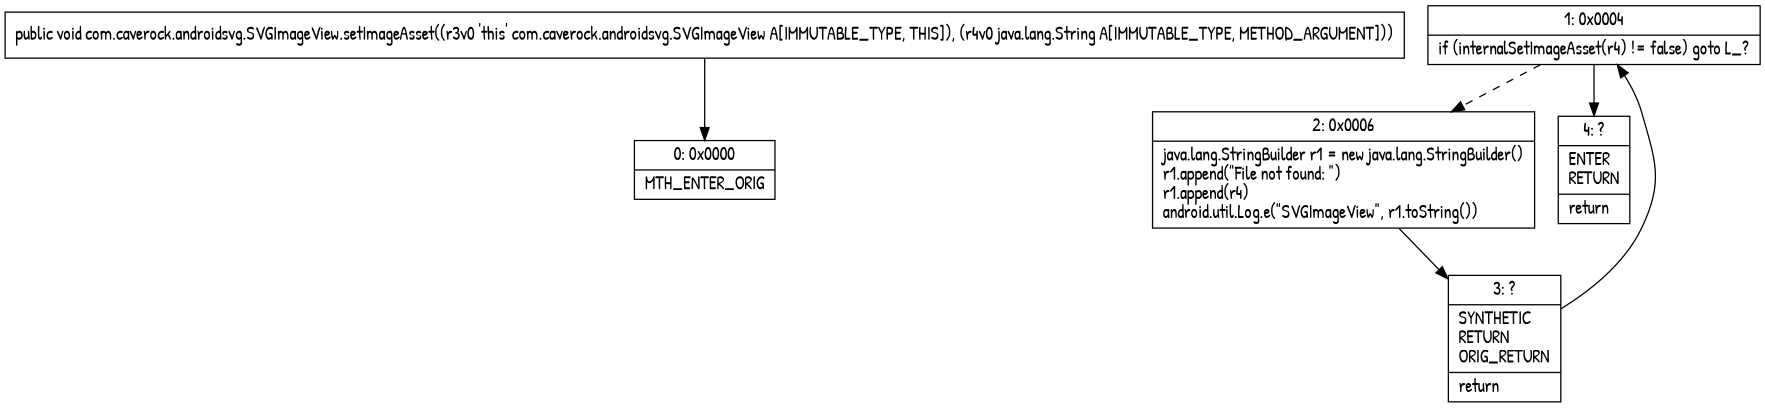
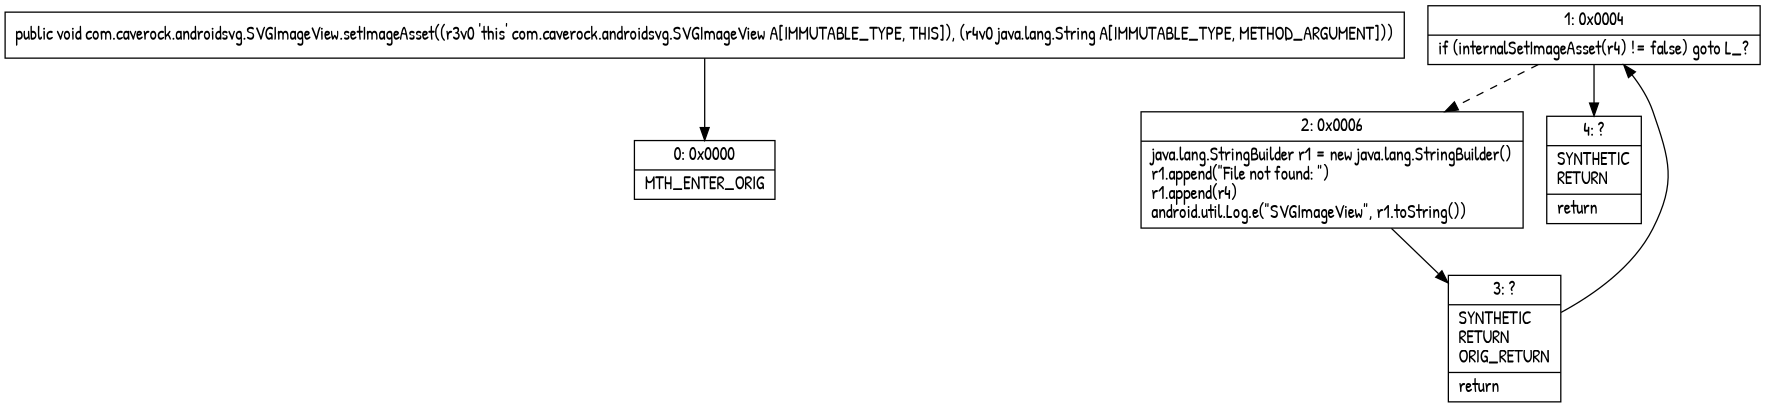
  digraph {
    fontname="Patrick Hand"
    node [fontname="Patrick Hand" shape=record]
    edge [fontname="Patrick Hand"]
    n1 [label="{0\:\ 0x0000|MTH_ENTER_ORIG\l}"]
    n2 [label="{1\:\ 0x0004|if (internalSetImageAsset(r4) != false) goto L_?\l}"]
    n3 [label="{2\:\ 0x0006|java.lang.StringBuilder r1 = new java.lang.StringBuilder()\lr1.append(\"File not found: \")\lr1.append(r4)\landroid.util.Log.e(\"SVGImageView\", r1.toString())\l}"]
-   n4 [label="{4\:\ ?|ENTER\lRETURN\l|return\l}"]
+   n4 [label="{4\:\ ?|SYNTHETIC\lRETURN\l|return\l}"]
    n5 [label="{3\:\ ?|SYNTHETIC\lRETURN\lORIG_RETURN\l|return\l}"]
    n6 [label="{public void com.caverock.androidsvg.SVGImageView.setImageAsset((r3v0 'this' com.caverock.androidsvg.SVGImageView A[IMMUTABLE_TYPE, THIS]), (r4v0 java.lang.String A[IMMUTABLE_TYPE, METHOD_ARGUMENT])) }"]
    n2 -> n3 [style=dashed]
    n2 -> n4
    n3 -> n5
    n5 -> n2
    n6 -> n1
  }
